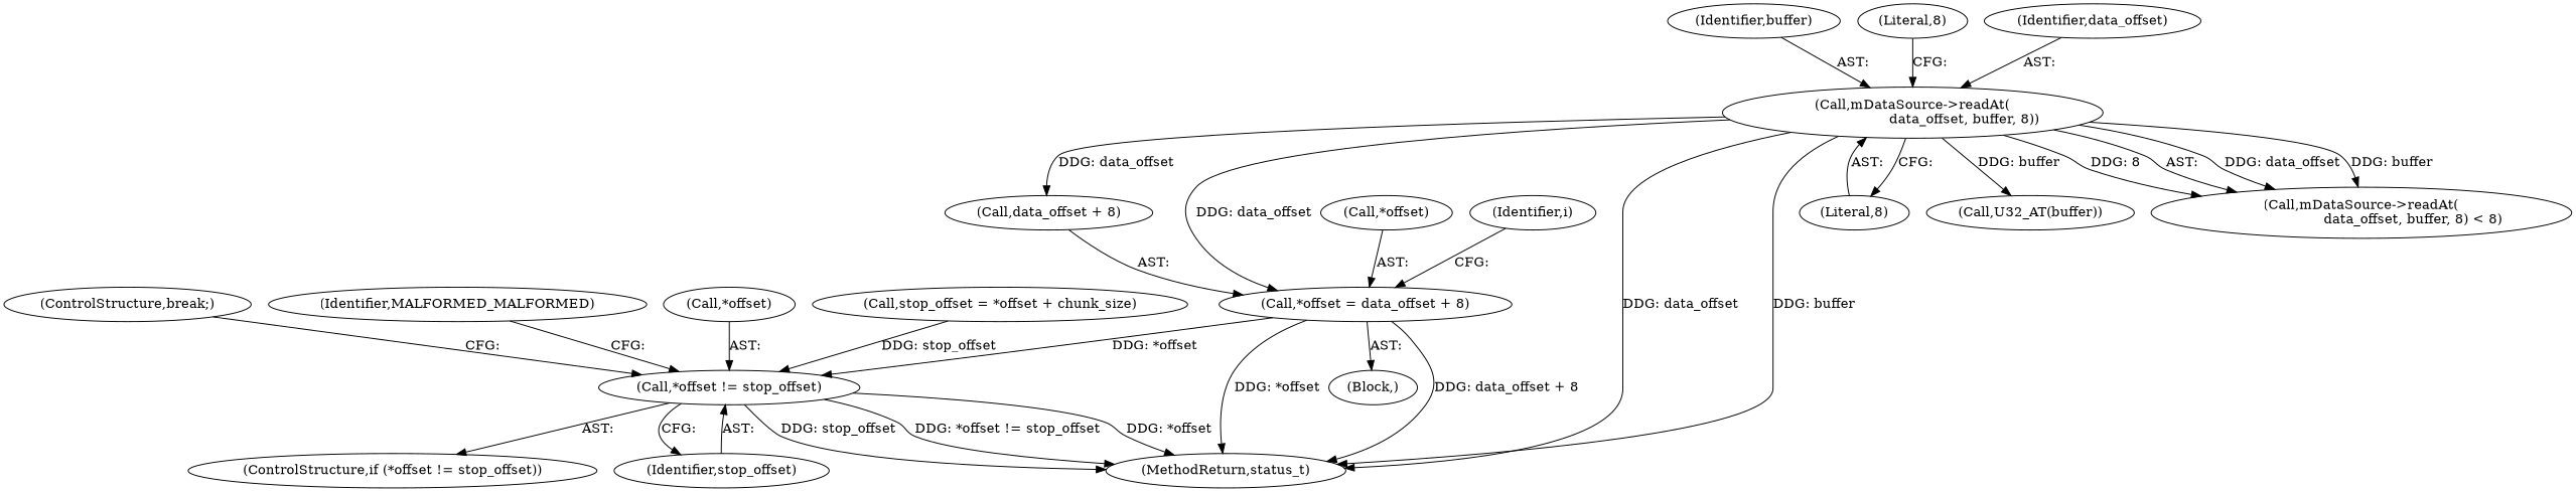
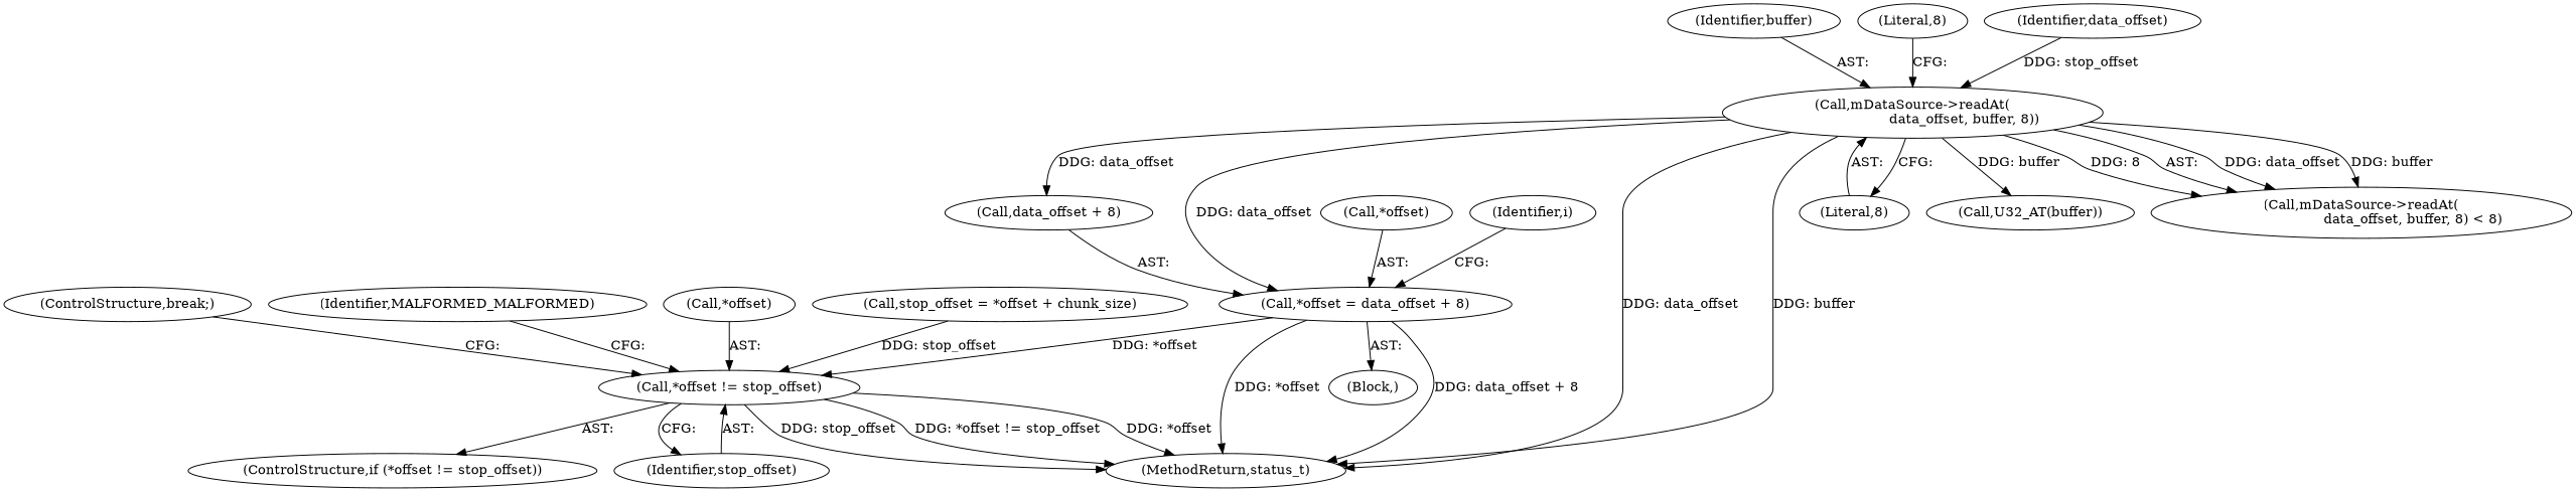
  digraph {
    n1 [label="(Call,*offset = data_offset + 8)"]
    n2 [label="(Call,*offset != stop_offset)"]
    n3 [label="(MethodReturn,status_t)"]
    n4 [label="(Block,)"]
    n5 [label="(ControlStructure,if (*offset != stop_offset))"]
    n6 [label="(Identifier,stop_offset)"]
    n7 [label="(Call,data_offset + 8)"]
    n8 [label="(Call,mDataSource->readAt(\n                        data_offset, buffer, 8))"]
    n9 [label="(Literal,8)"]
    n10 [label="(Call,U32_AT(buffer))"]
    n11 [label="(Call,mDataSource->readAt(\n                        data_offset, buffer, 8) < 8)"]
    n12 [label="(Call,stop_offset = *offset + chunk_size)"]
    n13 [label="(Identifier,buffer)"]
    n14 [label="(Literal,8)"]
    n15 [label="(Identifier,data_offset)"]
    n16 [label="(ControlStructure,break;)"]
    n17 [label="(Identifier,MALFORMED_MALFORMED)"]
    n18 [label="(Call,*offset)"]
    n19 [label="(Identifier,i)"]
    n20 [label="(Call,*offset)"]
    n1 -> n2 [label="DDG: *offset"]
    n1 -> n3 [label="DDG: data_offset + 8"]
    n1 -> n3 [label="DDG: *offset"]
    n1 -> n4 [label="AST: "]
    n2 -> n3 [label="DDG: *offset"]
    n2 -> n3 [label="DDG: stop_offset"]
    n2 -> n3 [label="DDG: *offset != stop_offset"]
    n2 -> n5 [label="AST: "]
    n2 -> n6 [label="CFG: "]
    n6 -> n2 [label="AST: "]
    n7 -> n1 [label="AST: "]
    n8 -> n1 [label="DDG: data_offset"]
    n8 -> n3 [label="DDG: data_offset"]
    n8 -> n3 [label="DDG: buffer"]
    n8 -> n7 [label="DDG: data_offset"]
    n8 -> n9 [label="CFG: "]
    n8 -> n10 [label="DDG: buffer"]
    n8 -> n11 [label="AST: "]
    n8 -> n11 [label="DDG: data_offset"]
    n8 -> n11 [label="DDG: buffer"]
    n8 -> n11 [label="DDG: 8"]
    n9 -> n8 [label="AST: "]
    n12 -> n2 [label="DDG: stop_offset"]
    n13 -> n8 [label="AST: "]
    n14 -> n8 [label="CFG: "]
-   n15 -> n8 [label="AST: "]
+   n15 -> n8 [label="DDG: stop_offset"]
    n16 -> n2 [label="CFG: "]
    n17 -> n2 [label="CFG: "]
    n18 -> n1 [label="AST: "]
    n19 -> n1 [label="CFG: "]
    n20 -> n2 [label="AST: "]
  }
